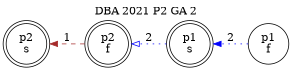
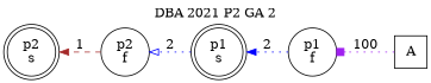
  digraph {
    label=" DBA 2021 P2 GA 2 "
    labelloc=tl
    rankdir=RL
    node [shape=circle]
    edge [arrowhead=normal color=blue style=dotted]
+   n1 [label=A shape=square]
    n2 [label="p1\nf"]
    n3 [label="p1\ns" shape=doublecircle]
-   n4 [label="p2\nf" shape=doublecircle]
+   n4 [label="p2\nf"]
    n5 [label="p2\ns" shape=doublecircle]
+   n1 -> n2 [arrowhead=box color=purple label=100]
    n2 -> n3 [label=2]
    n3 -> n4 [arrowhead=onormal label=2]
    n4 -> n5 [color=brown label=1 style=dashed]
  }
